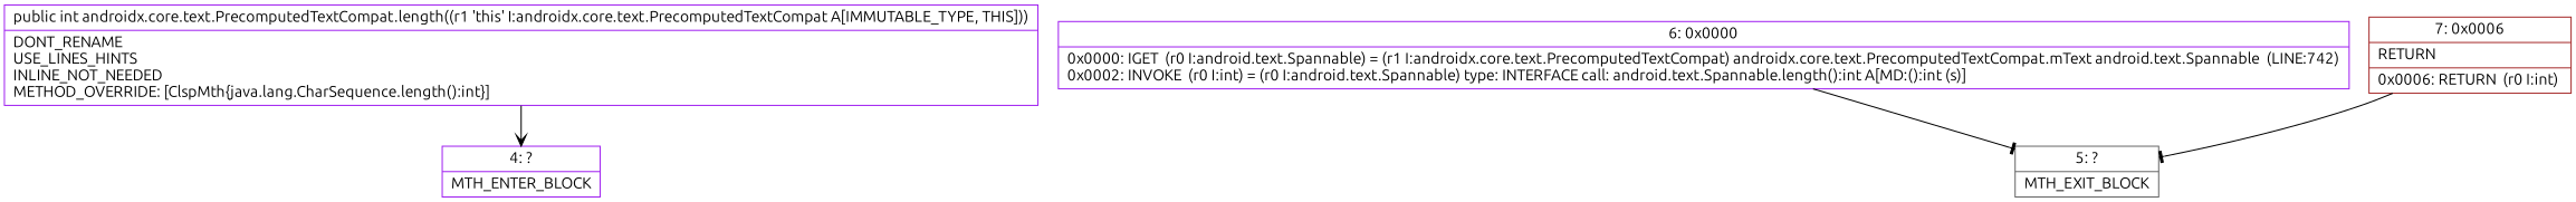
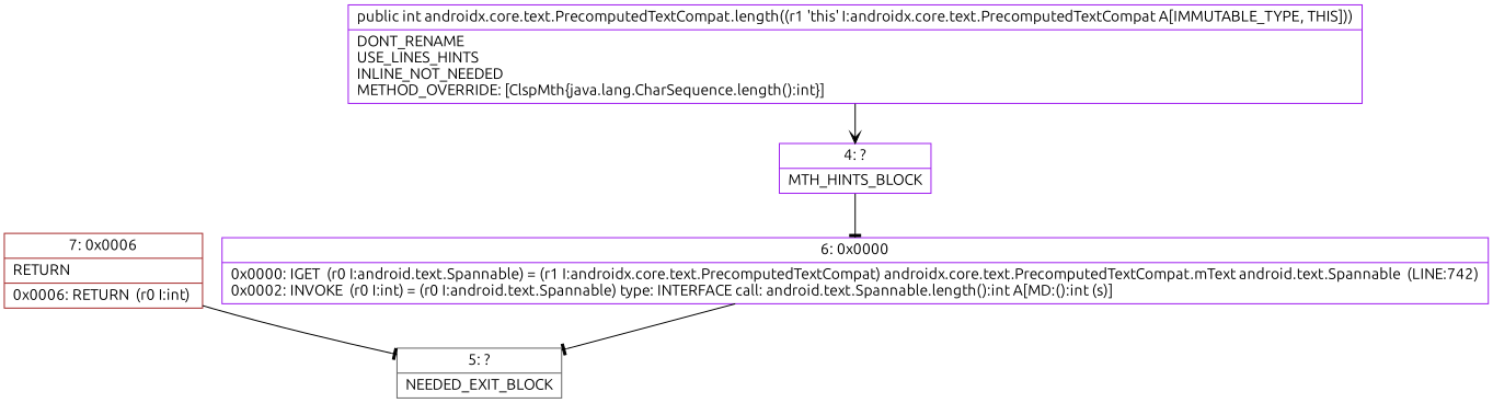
  digraph {
    fontname=Ubuntu
    node [color=purple fontname=Ubuntu shape=record]
    edge [arrowhead=tee fontname=Ubuntu]
-   n1 [label="{4\:\ ?|MTH_ENTER_BLOCK\l}"]
+   n1 [label="{4\:\ ?|MTH_HINTS_BLOCK\l}"]
    n2 [label="{6\:\ 0x0000|0x0000: IGET  (r0 I:android.text.Spannable) = (r1 I:androidx.core.text.PrecomputedTextCompat) androidx.core.text.PrecomputedTextCompat.mText android.text.Spannable  (LINE:742)\l0x0002: INVOKE  (r0 I:int) = (r0 I:android.text.Spannable) type: INTERFACE call: android.text.Spannable.length():int A[MD:():int (s)]\l}"]
-   n3 [color=gray40 label="{5\:\ ?|MTH_EXIT_BLOCK\l}"]
+   n3 [color=gray40 label="{5\:\ ?|NEEDED_EXIT_BLOCK\l}"]
    n4 [color=brown label="{7\:\ 0x0006|RETURN\l|0x0006: RETURN  (r0 I:int) \l}"]
    n5 [label="{public int androidx.core.text.PrecomputedTextCompat.length((r1 'this' I:androidx.core.text.PrecomputedTextCompat A[IMMUTABLE_TYPE, THIS]))  | DONT_RENAME\lUSE_LINES_HINTS\lINLINE_NOT_NEEDED\lMETHOD_OVERRIDE: [ClspMth\{java.lang.CharSequence.length():int\}]\l}"]
+   n1 -> n2
    n2 -> n3
    n4 -> n3
    n5 -> n1 [arrowhead=vee]
  }
